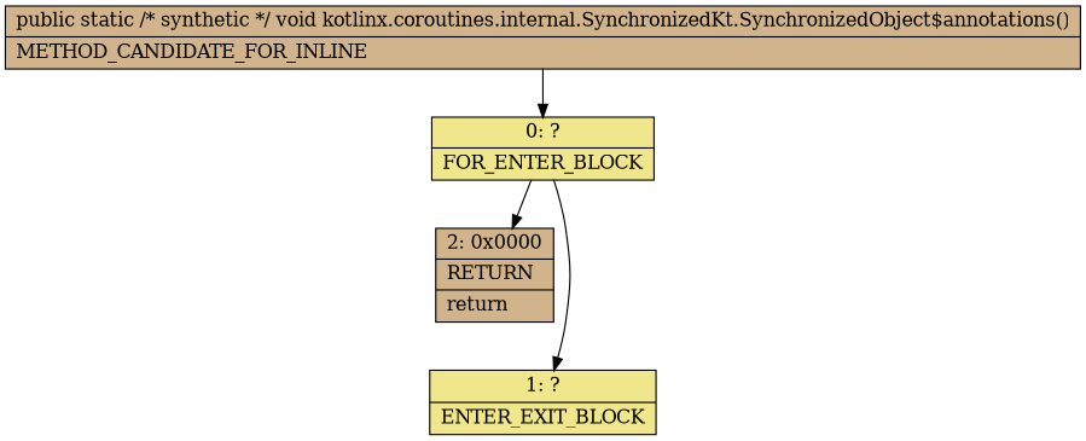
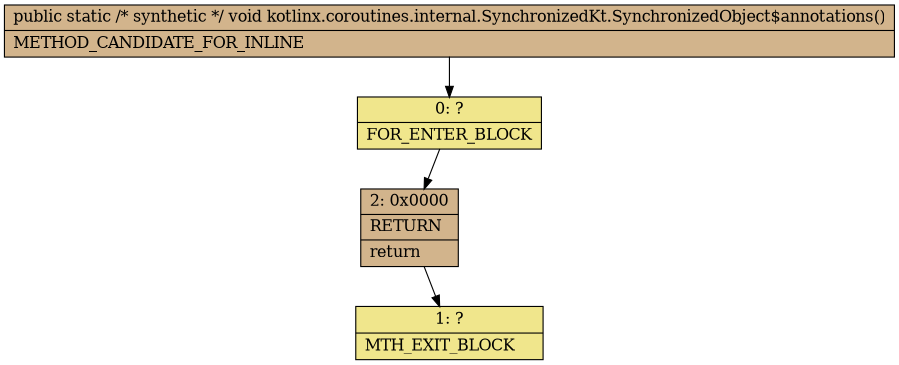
  digraph {
    node [fillcolor=khaki shape=record style=filled]
    n1 [label="{0\:\ ?|FOR_ENTER_BLOCK\l}"]
    n2 [fillcolor=tan label="{2\:\ 0x0000|RETURN\l|return\l}"]
-   n3 [label="{1\:\ ?|ENTER_EXIT_BLOCK\l}"]
+   n3 [label="{1\:\ ?|MTH_EXIT_BLOCK\l}"]
    n4 [fillcolor=tan label="{public static \/* synthetic *\/ void kotlinx.coroutines.internal.SynchronizedKt.SynchronizedObject$annotations()  | METHOD_CANDIDATE_FOR_INLINE\l}"]
    n1 -> n2
-   n1 -> n3
+   n2 -> n3
    n4 -> n1
  }
